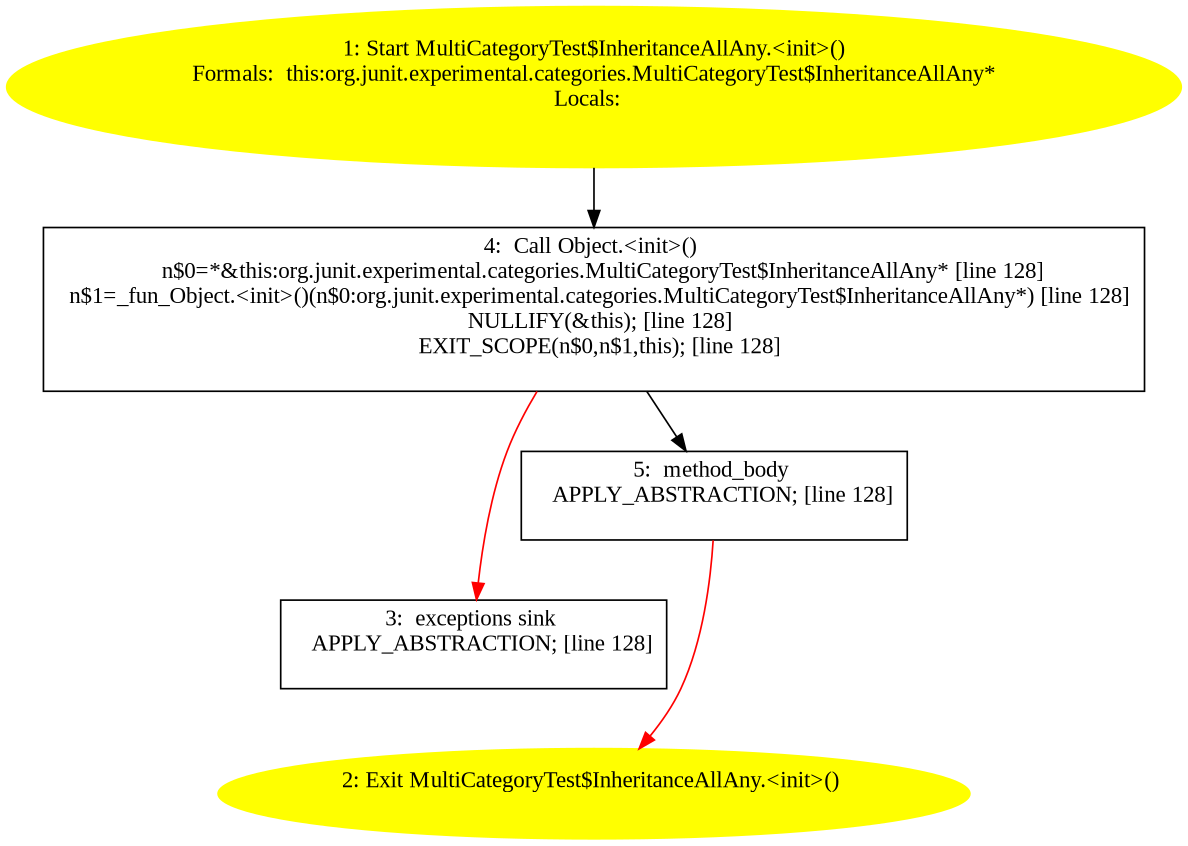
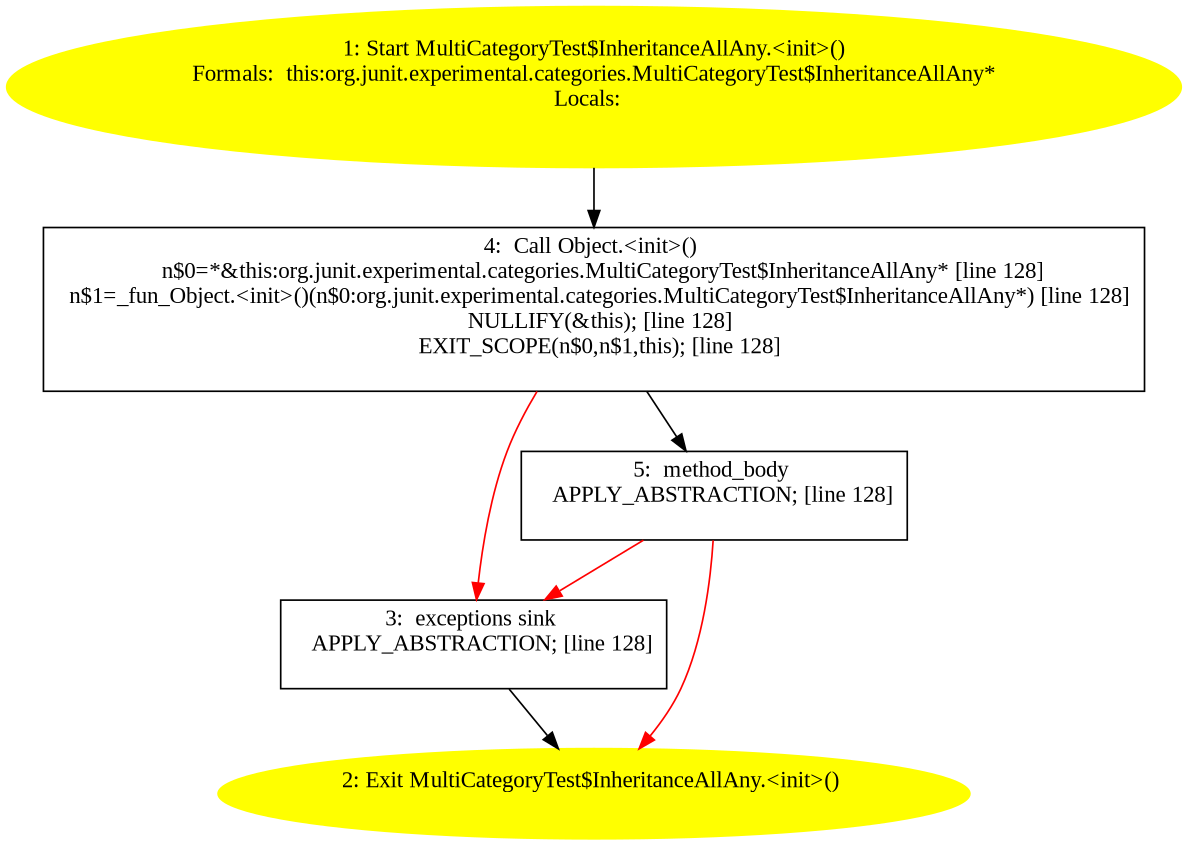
  digraph {
    fontname="Liberation Serif"
    node [fontname="Liberation Serif" shape=box]
    edge [fontname="Liberation Serif"]
    n1 [color=yellow label="1: Start MultiCategoryTest$InheritanceAllAny.<init>()\nFormals:  this:org.junit.experimental.categories.MultiCategoryTest$InheritanceAllAny*\nLocals:  \n  " style=filled shape=""]
    n2 [label="4:  Call Object.<init>() \n   n$0=*&this:org.junit.experimental.categories.MultiCategoryTest$InheritanceAllAny* [line 128]\n  n$1=_fun_Object.<init>()(n$0:org.junit.experimental.categories.MultiCategoryTest$InheritanceAllAny*) [line 128]\n  NULLIFY(&this); [line 128]\n  EXIT_SCOPE(n$0,n$1,this); [line 128]\n "]
    n3 [label="3:  exceptions sink \n   APPLY_ABSTRACTION; [line 128]\n "]
    n4 [label="5:  method_body \n   APPLY_ABSTRACTION; [line 128]\n "]
    n5 [color=yellow label="2: Exit MultiCategoryTest$InheritanceAllAny.<init>() \n  " style=filled shape=""]
    n1 -> n2
    n2 -> n3 [color=red]
    n2 -> n4
+   n3 -> n5
+   n4 -> n3 [color=red]
    n4 -> n5 [color=red]
  }
